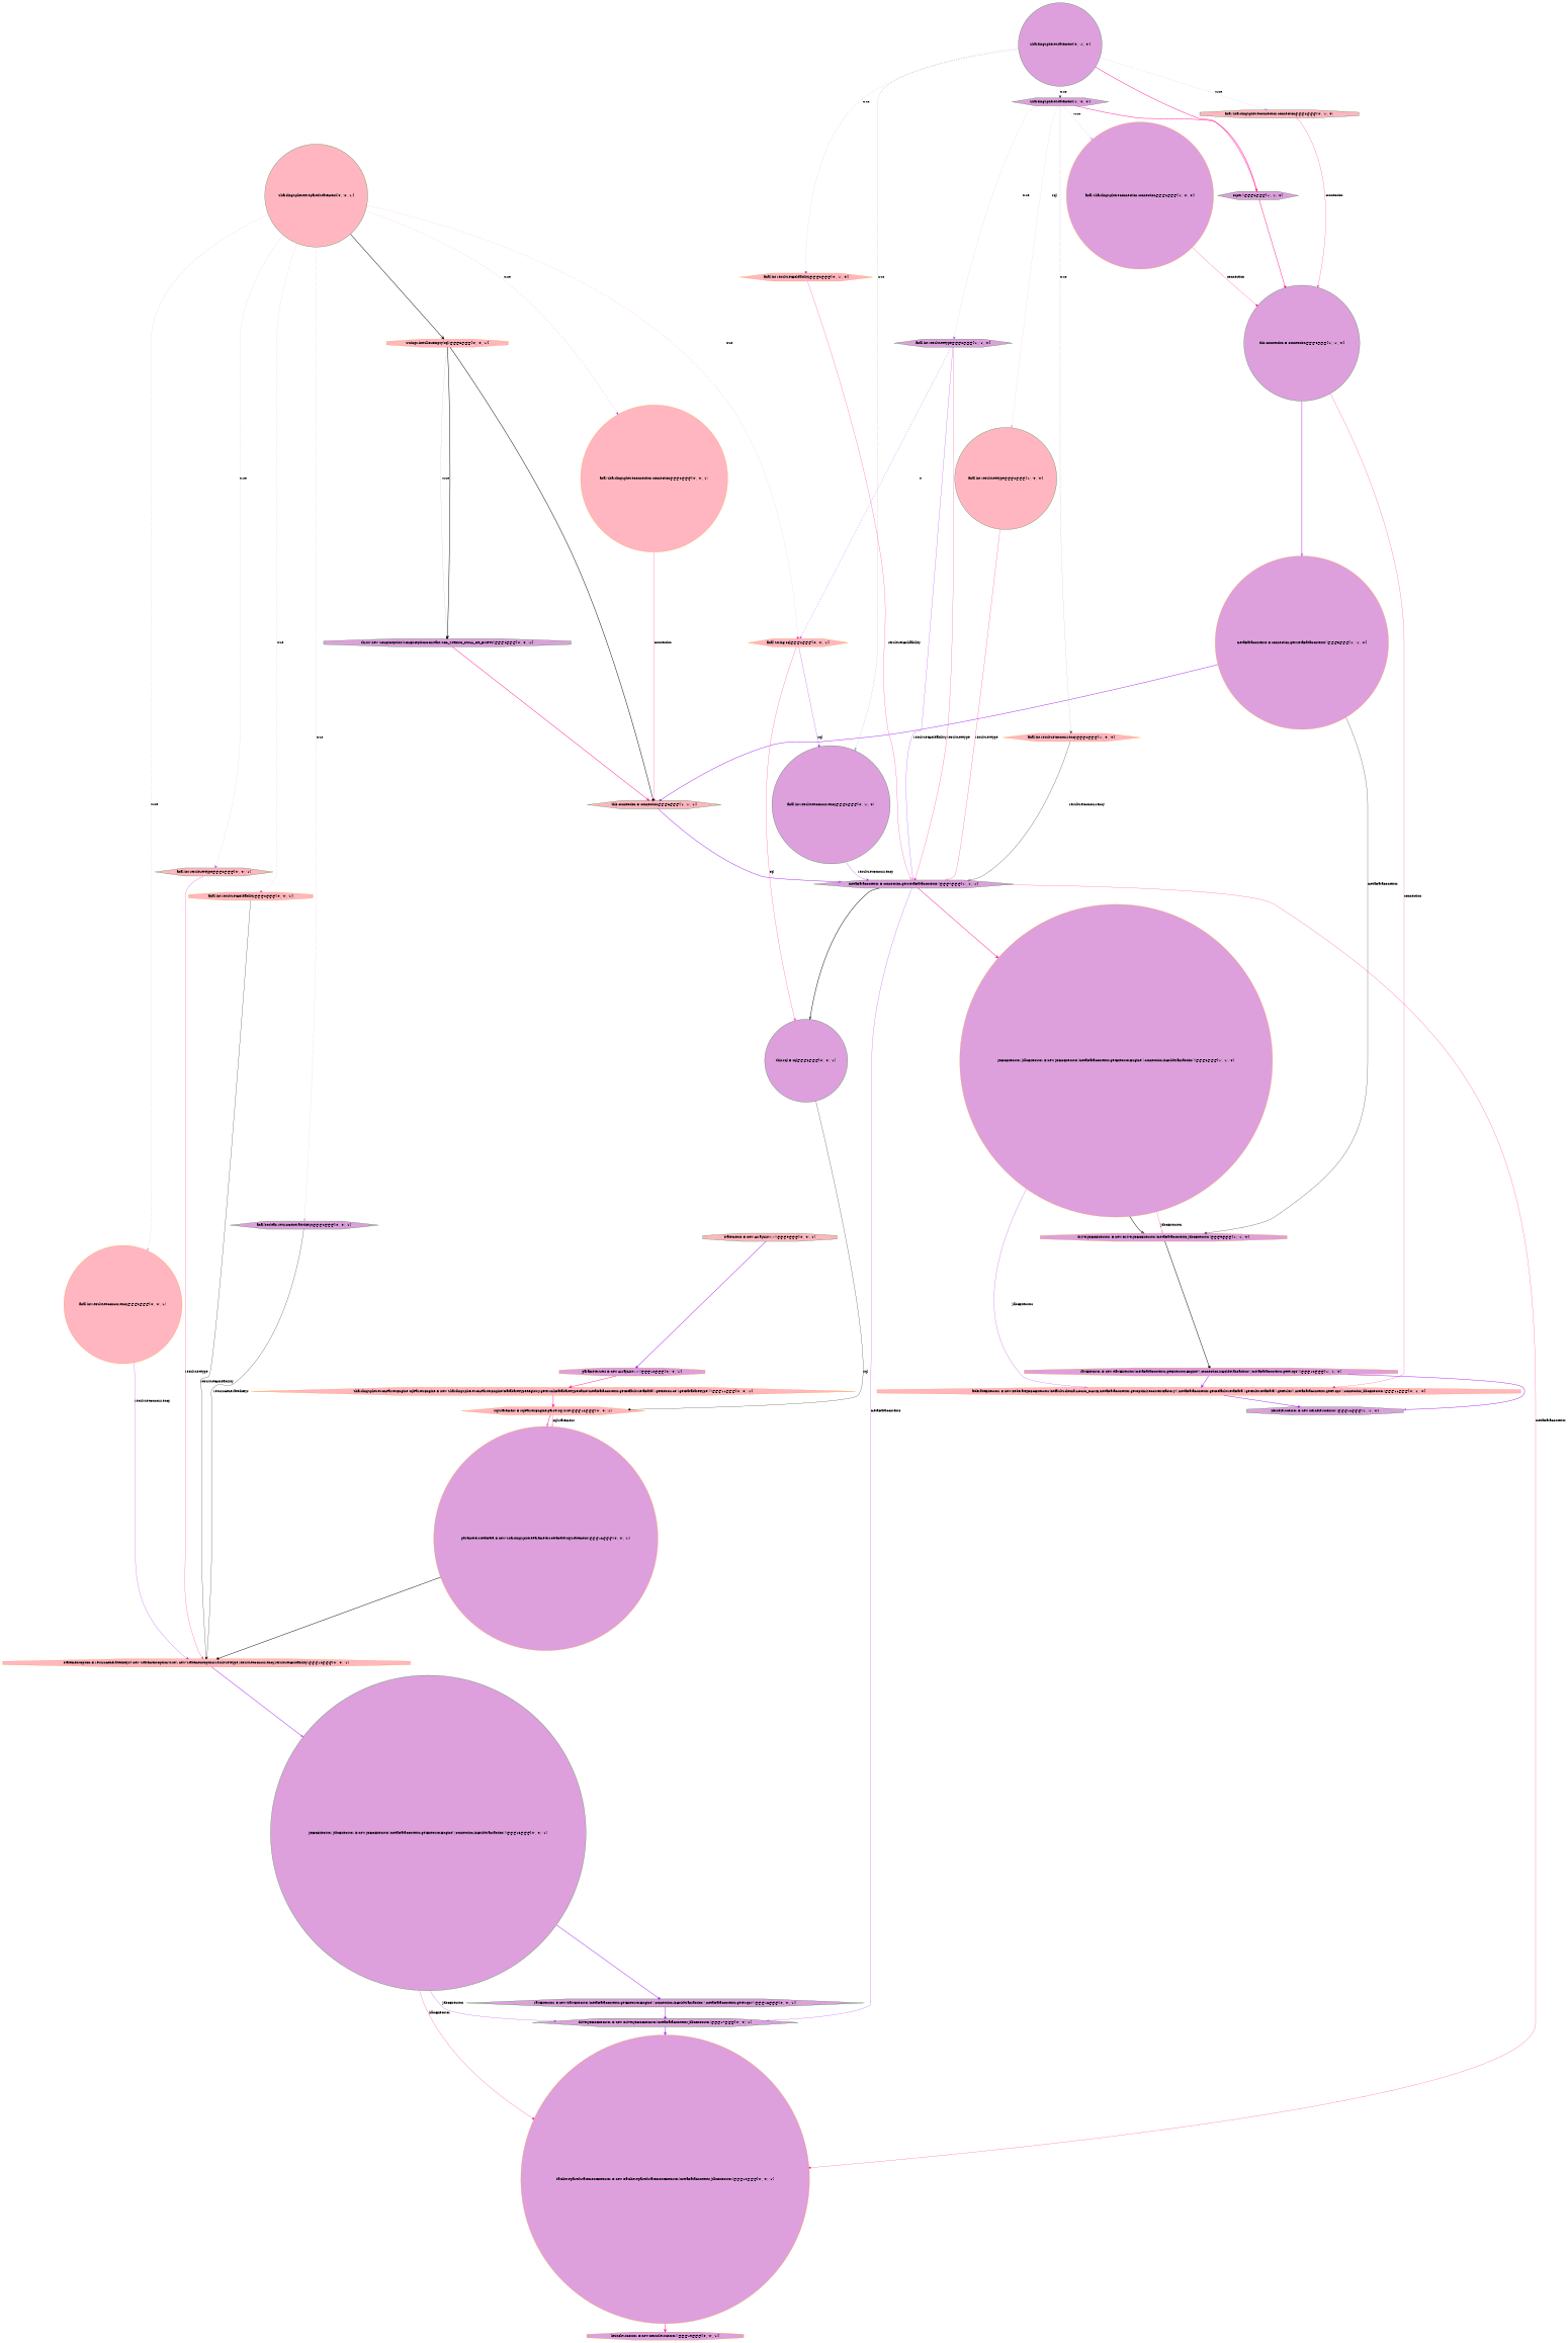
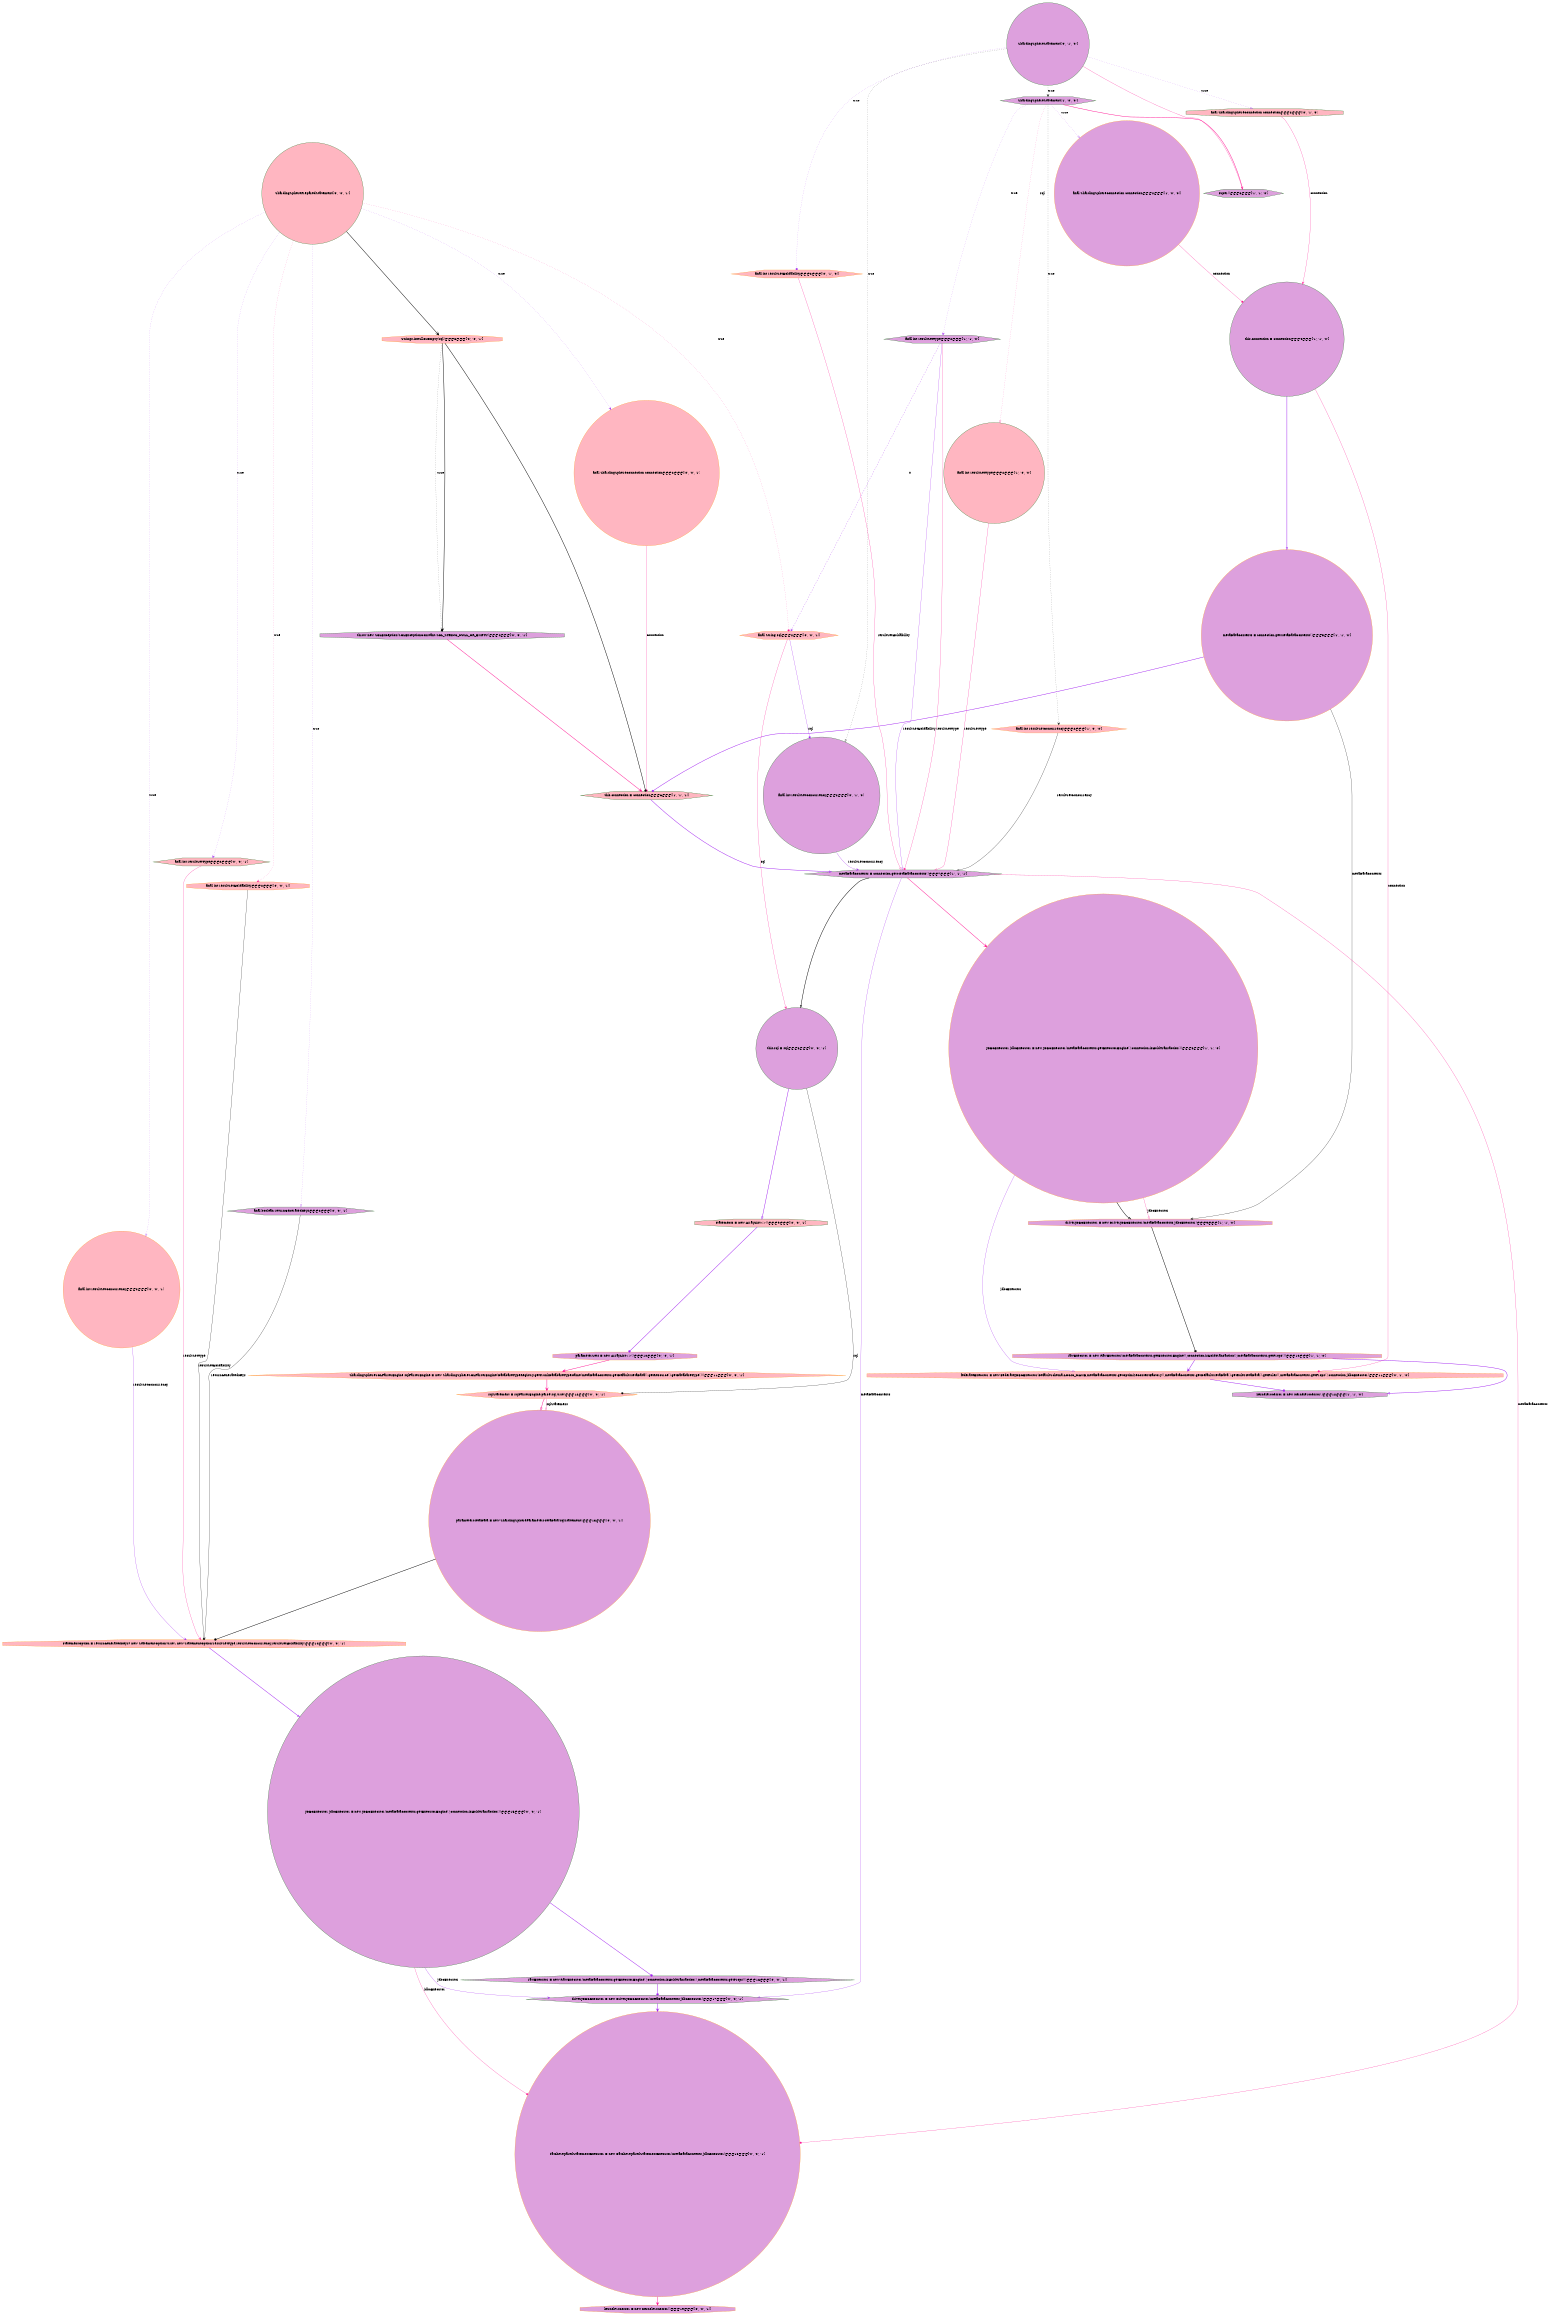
  digraph {
    node [color=darkgreen fillcolor=plum shape=circle style=filled]
    edge [arrowhead=onormal color=purple style=bold]
    n1 [fillcolor=lightpink label="final ShardingSphereConnection connection@@@2@@@['0', '1', '0']" shape=octagon]
    n2 [label="this.connection = connection@@@4@@@['1', '1', '0']"]
    n3 [color=darkorange fillcolor=lightpink label="federateExecutor = new FederateJDBCExecutor(DefaultSchema.LOGIC_NAME,metaDataContexts.getOptimizeContextFactory(),metaDataContexts.getDefaultMetaData().getRuleMetaData().getRules(),metaDataContexts.getProps(),connection,jdbcExecutor)@@@11@@@['0', '1', '0']" shape=octagon]
    n4 [color=darkorange label="metaDataContexts = connection.getMetaDataContexts()@@@5@@@['1', '1', '0']"]
    n5 [color=darkorange fillcolor=lightpink label="final ShardingSphereConnection connection@@@2@@@['0', '0', '1']"]
    n6 [fillcolor=lightpink label="this.connection = connection@@@6@@@['1', '1', '1']" shape=hexagon]
    n7 [label="metaDataContexts = connection.getMetaDataContexts()@@@7@@@['1', '1', '1']" shape=hexagon]
    n8 [color=darkorange label="batchPreparedStatementExecutor = new BatchPreparedStatementExecutor(metaDataContexts,jdbcExecutor)@@@18@@@['0', '0', '1']"]
    n9 [color=darkorange label="kernelProcessor = new KernelProcessor()@@@19@@@['0', '0', '1']" shape=octagon]
    n10 [label="ShardingSphereStatement['0', '1', '0']"]
    n11 [label="final int resultSetConcurrency@@@2@@@['0', '1', '0']"]
    n12 [color=darkorange fillcolor=lightpink label="final int resultSetHoldability@@@2@@@['0', '1', '0']" shape=hexagon]
    n13 [label="super()@@@3@@@['1', '1', '0']" shape=hexagon]
    n14 [label="ShardingSphereStatement['1', '0', '0']" shape=hexagon]
    n15 [label="final int resultSetType@@@2@@@['1', '1', '0']" shape=hexagon]
    n16 [color=darkorange fillcolor=lightpink label="final String sql@@@2@@@['0', '0', '1']" shape=hexagon]
    n17 [label="this.sql = sql@@@8@@@['0', '0', '1']"]
    n18 [color=darkorange fillcolor=lightpink label="sqlStatement = sqlParserEngine.parse(sql,true)@@@12@@@['0', '0', '1']" shape=hexagon]
    n19 [fillcolor=lightpink label="statements = new ArrayList<>()@@@9@@@['0', '0', '1']" shape=octagon]
    n20 [color=darkorange label="parameterMetaData = new ShardingSphereParameterMetaData(sqlStatement)@@@13@@@['0', '0', '1']"]
    n21 [color=darkorange label="parameterSets = new ArrayList<>()@@@10@@@['0', '0', '1']" shape=octagon]
    n22 [fillcolor=lightpink label="ShardingSpherePreparedStatement['0', '0', '1']"]
    n23 [fillcolor=lightpink label="final int resultSetType@@@2@@@['0', '0', '1']" shape=hexagon]
    n24 [color=darkorange fillcolor=lightpink label="Strings.isNullOrEmpty(sql)@@@3@@@['0', '0', '1']" shape=octagon]
    n25 [color=darkorange fillcolor=lightpink label="final int resultSetHoldability@@@2@@@['0', '0', '1']" shape=octagon]
    n26 [label="final boolean returnGeneratedKeys@@@2@@@['0', '0', '1']" shape=hexagon]
    n27 [color=darkorange fillcolor=lightpink label="final int resultSetConcurrency@@@2@@@['0', '0', '1']"]
    n28 [color=darkorange fillcolor=lightpink label="statementOption = returnGeneratedKeys? new StatementOption(true): new StatementOption(resultSetType,resultSetConcurrency,resultSetHoldability)@@@14@@@['0', '0', '1']" shape=octagon]
    n29 [label="throw new SQLException(SQLExceptionConstant.SQL_STRING_NULL_OR_EMPTY)@@@4@@@['0', '0', '1']" shape=octagon]
    n30 [fillcolor=lightpink label="final int resultSetType@@@2@@@['1', '0', '0']"]
    n31 [label="driverJDBCExecutor = new DriverJDBCExecutor(metaDataContexts,jdbcExecutor)@@@17@@@['0', '0', '1']" shape=hexagon]
    n32 [color=darkorange label="JDBCExecutor jdbcExecutor = new JDBCExecutor(metaDataContexts.getExecutorEngine(),connection.isHoldTransaction())@@@8@@@['1', '1', '0']"]
    n33 [label="kernelProcessor = new KernelProcessor()@@@12@@@['1', '1', '0']" shape=octagon]
    n34 [label="JDBCExecutor jdbcExecutor = new JDBCExecutor(metaDataContexts.getExecutorEngine(),connection.isHoldTransaction())@@@15@@@['0', '0', '1']"]
    n35 [label="rawExecutor = new RawExecutor(metaDataContexts.getExecutorEngine(),connection.isHoldTransaction(),metaDataContexts.getProps())@@@16@@@['0', '0', '1']" shape=hexagon]
    n36 [color=darkorange fillcolor=lightpink label="ShardingSphereSQLParserEngine sqlParserEngine = new ShardingSphereSQLParserEngine(DatabaseTypeRegistry.getTrunkDatabaseTypeName(metaDataContexts.getDefaultMetaData().getResource().getDatabaseType()))@@@11@@@['0', '0', '1']" shape=hexagon]
    n37 [color=darkorange label="driverJDBCExecutor = new DriverJDBCExecutor(metaDataContexts,jdbcExecutor)@@@9@@@['1', '1', '0']" shape=octagon]
    n38 [color=darkorange label="rawExecutor = new RawExecutor(metaDataContexts.getExecutorEngine(),connection.isHoldTransaction(),metaDataContexts.getProps())@@@10@@@['1', '1', '0']" shape=octagon]
    n39 [color=darkorange fillcolor=lightpink label="final int resultSetConcurrency@@@2@@@['1', '0', '0']" shape=hexagon]
    n40 [color=darkorange label="final ShardingSphereConnection connection@@@2@@@['1', '0', '0']"]
    n1 -> n2 [arrowhead=vee color=deeppink label=connection style=solid]
    n2 -> n3 [arrowhead=dot color=deeppink label=connection style=solid]
    n2 -> n4
    n3 -> n33 [arrowhead=dot]
    n4 -> n6 [arrowhead=dot]
    n4 -> n37 [arrowhead=vee color=black label=metaDataContexts style=solid]
    n5 -> n6 [arrowhead=dot color=deeppink label=connection style=solid]
    n6 -> n7
    n7 -> n8 [arrowhead=dot color=deeppink label=metaDataContexts style=solid]
    n7 -> n17 [color=black]
    n7 -> n31 [label=metaDataContexts style=solid]
    n7 -> n32 [arrowhead=vee color=deeppink]
    n8 -> n9 [arrowhead=vee color=deeppink]
    n10 -> n1 [label=true style=dotted]
    n10 -> n11 [color=black label=true style=dotted]
    n10 -> n12 [arrowhead=dot label=true style=dotted]
-   n10 -> n13 [color=deeppink]
+   n10 -> n13 [color=deeppink style=solid]
    n10 -> n14 [arrowhead=vee color=black label=true style=dotted]
    n11 -> n7 [arrowhead=vee label=resultSetConcurrency style=solid]
    n12 -> n7 [color=deeppink label=resultSetHoldability style=solid]
-   n13 -> n2 [arrowhead=dot color=deeppink]
    n14 -> n13 [color=deeppink]
    n14 -> n15 [arrowhead=vee label=true style=dotted]
    n14 -> n30 [color=deeppink label=sql style=dotted]
    n14 -> n39 [arrowhead=vee color=black label=true style=dotted]
    n14 -> n40 [label=true style=dotted]
    n15 -> n7 [label=resultSetHoldability style=solid]
    n15 -> n7 [arrowhead=dot color=deeppink label=resultSetType style=solid]
    n15 -> n16 [arrowhead=vee label=0 style=dashed]
    n16 -> n11 [arrowhead=dot label=sql style=solid]
    n16 -> n17 [arrowhead=vee color=deeppink label=sql style=solid]
    n17 -> n18 [arrowhead=dot color=black label=sql style=solid]
+   n17 -> n19
    n18 -> n20 [color=deeppink]
    n18 -> n20 [color=deeppink label=sqlStatement style=solid]
    n19 -> n21 [arrowhead=dot]
    n20 -> n28 [arrowhead=dot color=black]
    n21 -> n36 [arrowhead=vee color=deeppink]
    n22 -> n5 [arrowhead=vee label=true style=dotted]
    n22 -> n16 [arrowhead=dot color=deeppink label=true style=dotted]
    n22 -> n23 [arrowhead=vee label=true style=dotted]
    n22 -> n24 [arrowhead=vee color=black]
    n22 -> n25 [arrowhead=vee color=deeppink label=true style=dotted]
    n22 -> n26 [label=true style=dotted]
    n22 -> n27 [label=true style=dotted]
    n23 -> n28 [arrowhead=vee color=deeppink label=resultSetType style=solid]
    n24 -> n6 [arrowhead=dot color=black]
    n24 -> n29 [arrowhead=dot color=black label=true style=dotted]
    n24 -> n29 [arrowhead=vee color=black]
    n25 -> n28 [arrowhead=dot color=black label=resultSetHoldability style=solid]
    n26 -> n28 [color=black label=returnGeneratedKeys style=solid]
    n27 -> n28 [arrowhead=vee label=resultSetConcurrency style=solid]
    n28 -> n34
    n29 -> n6 [arrowhead=vee color=deeppink]
    n30 -> n7 [color=deeppink label=resultSetType style=solid]
    n31 -> n8 [arrowhead=vee]
    n32 -> n3 [label=jdbcExecutor style=solid]
    n32 -> n37 [color=black]
    n32 -> n37 [color=deeppink label=jdbcExecutor style=solid]
    n34 -> n8 [arrowhead=dot color=deeppink label=jdbcExecutor style=solid]
    n34 -> n31 [arrowhead=vee label=jdbcExecutor style=solid]
    n34 -> n35 [arrowhead=dot]
    n35 -> n31 [arrowhead=dot]
    n36 -> n18 [arrowhead=vee color=deeppink]
    n37 -> n38 [arrowhead=dot color=black]
    n38 -> n3 [arrowhead=vee]
    n38 -> n33
    n39 -> n7 [color=black label=resultSetConcurrency style=solid]
    n40 -> n2 [arrowhead=dot color=deeppink label=connection style=solid]
  }
